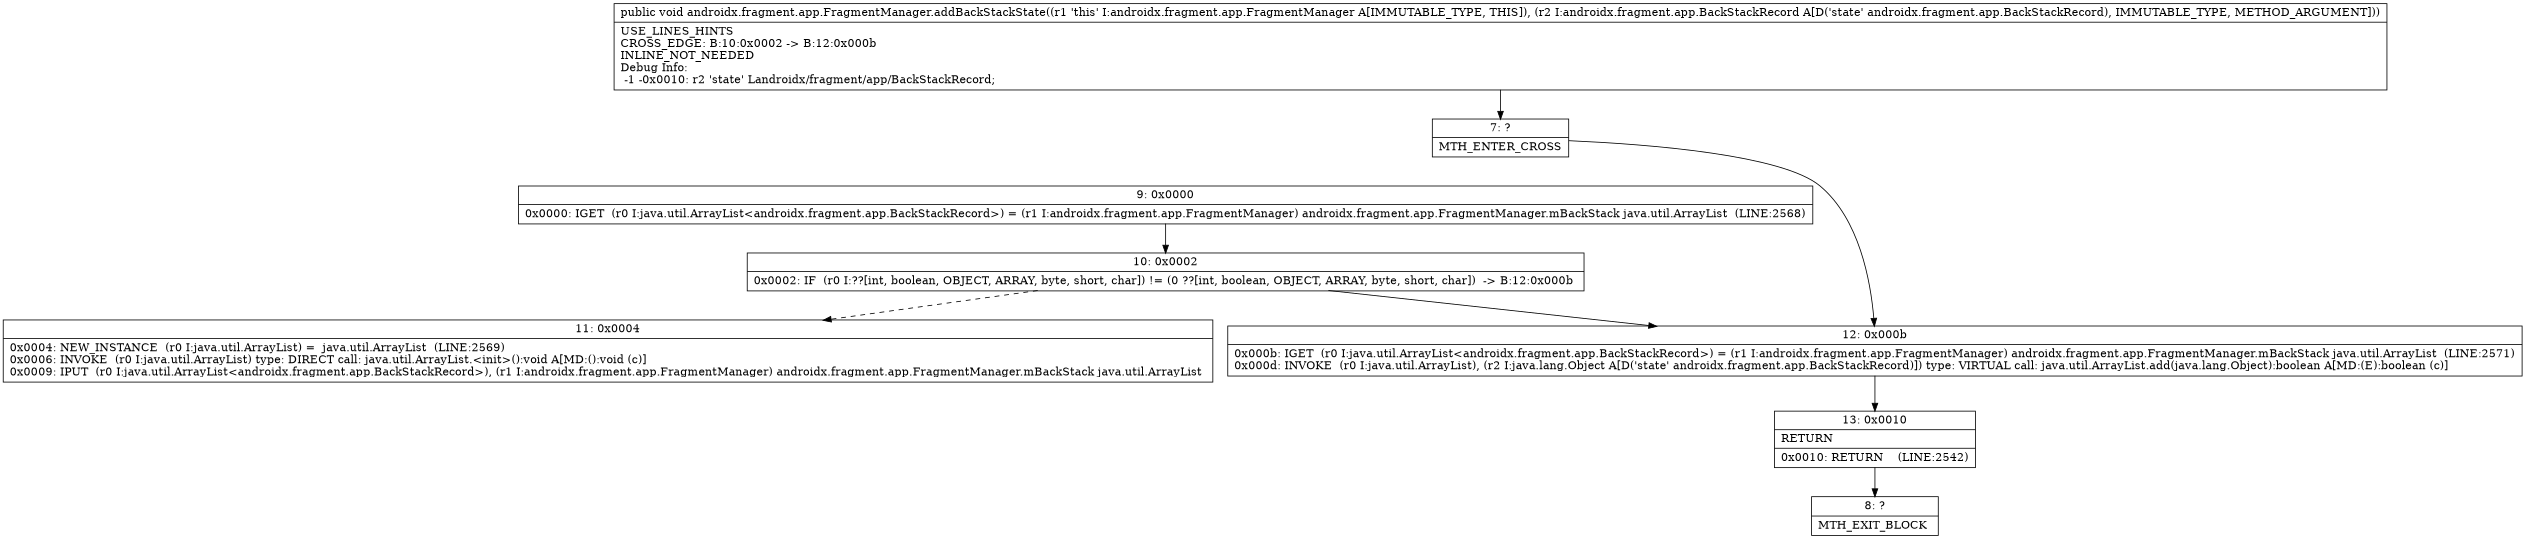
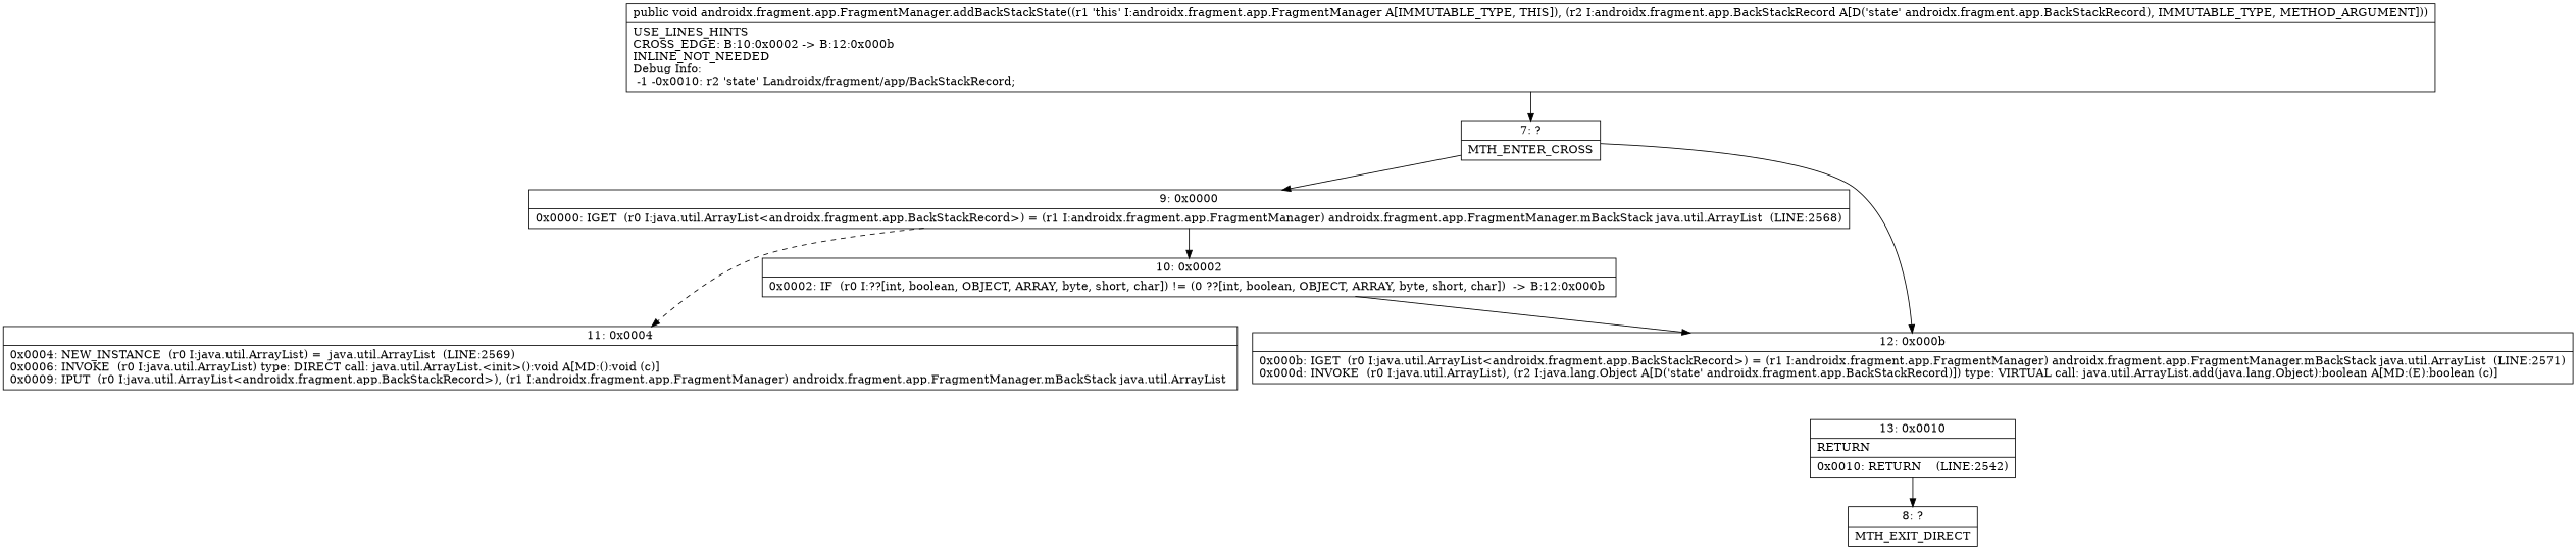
  digraph {
    node [shape=record]
    n1 [label="{7\:\ ?|MTH_ENTER_CROSS\l}"]
    n2 [label="{9\:\ 0x0000|0x0000: IGET  (r0 I:java.util.ArrayList\<androidx.fragment.app.BackStackRecord\>) = (r1 I:androidx.fragment.app.FragmentManager) androidx.fragment.app.FragmentManager.mBackStack java.util.ArrayList  (LINE:2568)\l}"]
    n3 [label="{12\:\ 0x000b|0x000b: IGET  (r0 I:java.util.ArrayList\<androidx.fragment.app.BackStackRecord\>) = (r1 I:androidx.fragment.app.FragmentManager) androidx.fragment.app.FragmentManager.mBackStack java.util.ArrayList  (LINE:2571)\l0x000d: INVOKE  (r0 I:java.util.ArrayList), (r2 I:java.lang.Object A[D('state' androidx.fragment.app.BackStackRecord)]) type: VIRTUAL call: java.util.ArrayList.add(java.lang.Object):boolean A[MD:(E):boolean (c)]\l}"]
    n4 [label="{10\:\ 0x0002|0x0002: IF  (r0 I:??[int, boolean, OBJECT, ARRAY, byte, short, char]) != (0 ??[int, boolean, OBJECT, ARRAY, byte, short, char])  \-\> B:12:0x000b \l}"]
    n5 [label="{11\:\ 0x0004|0x0004: NEW_INSTANCE  (r0 I:java.util.ArrayList) =  java.util.ArrayList  (LINE:2569)\l0x0006: INVOKE  (r0 I:java.util.ArrayList) type: DIRECT call: java.util.ArrayList.\<init\>():void A[MD:():void (c)]\l0x0009: IPUT  (r0 I:java.util.ArrayList\<androidx.fragment.app.BackStackRecord\>), (r1 I:androidx.fragment.app.FragmentManager) androidx.fragment.app.FragmentManager.mBackStack java.util.ArrayList \l}"]
    n6 [label="{13\:\ 0x0010|RETURN\l|0x0010: RETURN    (LINE:2542)\l}"]
-   n7 [label="{8\:\ ?|MTH_EXIT_BLOCK\l}"]
+   n7 [label="{8\:\ ?|MTH_EXIT_DIRECT\l}"]
    n8 [label="{public void androidx.fragment.app.FragmentManager.addBackStackState((r1 'this' I:androidx.fragment.app.FragmentManager A[IMMUTABLE_TYPE, THIS]), (r2 I:androidx.fragment.app.BackStackRecord A[D('state' androidx.fragment.app.BackStackRecord), IMMUTABLE_TYPE, METHOD_ARGUMENT]))  | USE_LINES_HINTS\lCROSS_EDGE: B:10:0x0002 \-\> B:12:0x000b\lINLINE_NOT_NEEDED\lDebug Info:\l  \-1 \-0x0010: r2 'state' Landroidx\/fragment\/app\/BackStackRecord;\l}"]
+   n1 -> n2
    n1 -> n3
    n2 -> n4
-   n3 -> n6
    n4 -> n3
-   n4 -> n5 [style=dashed]
+   n2 -> n5 [style=dashed]
    n6 -> n7
    n8 -> n1
  }
